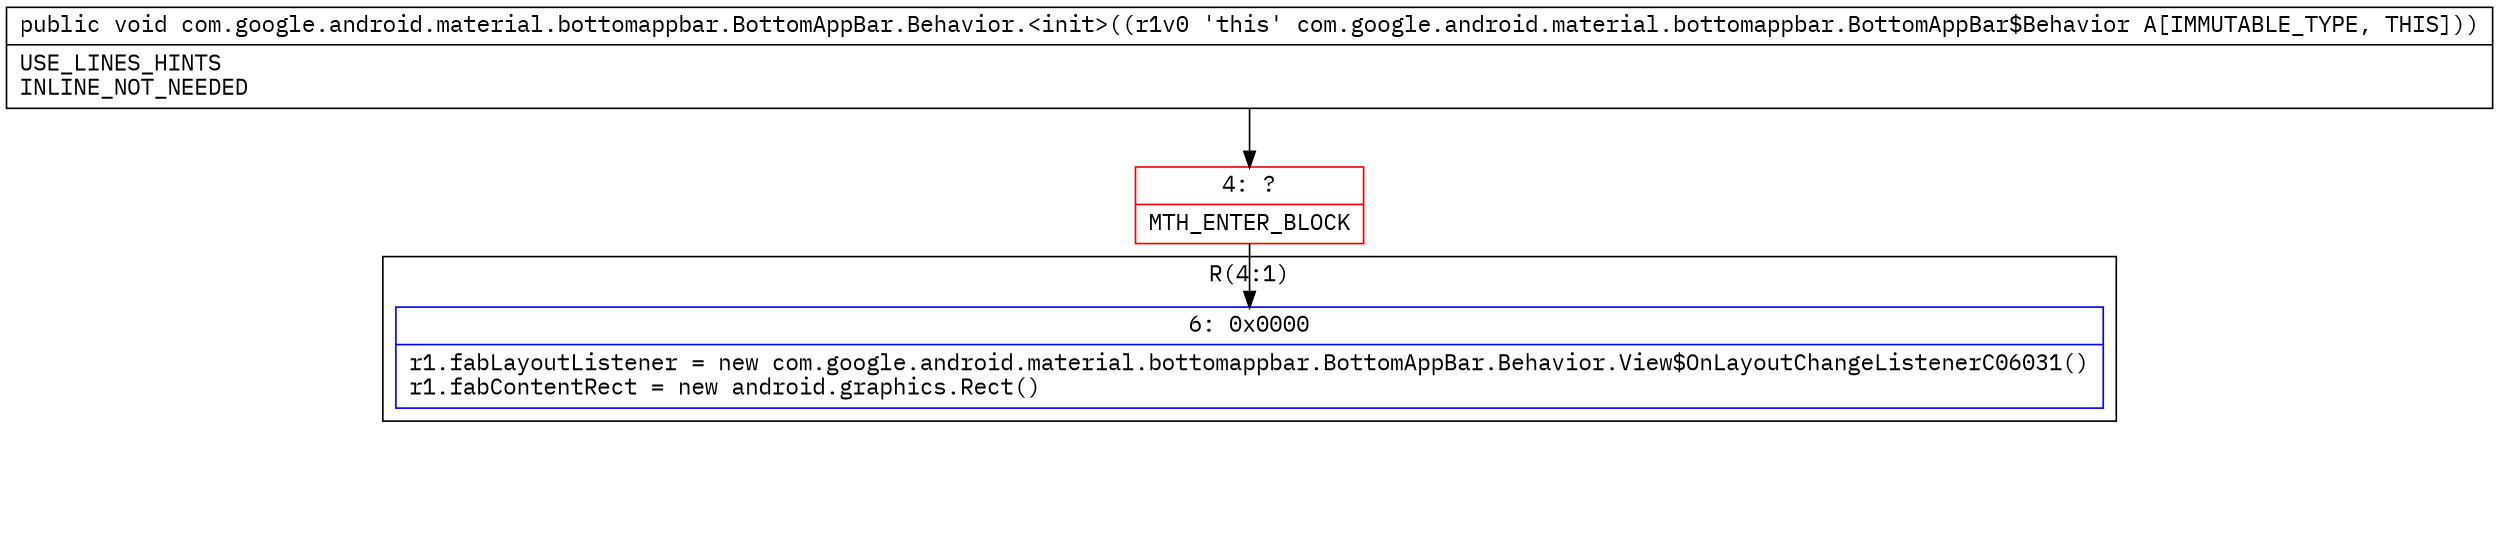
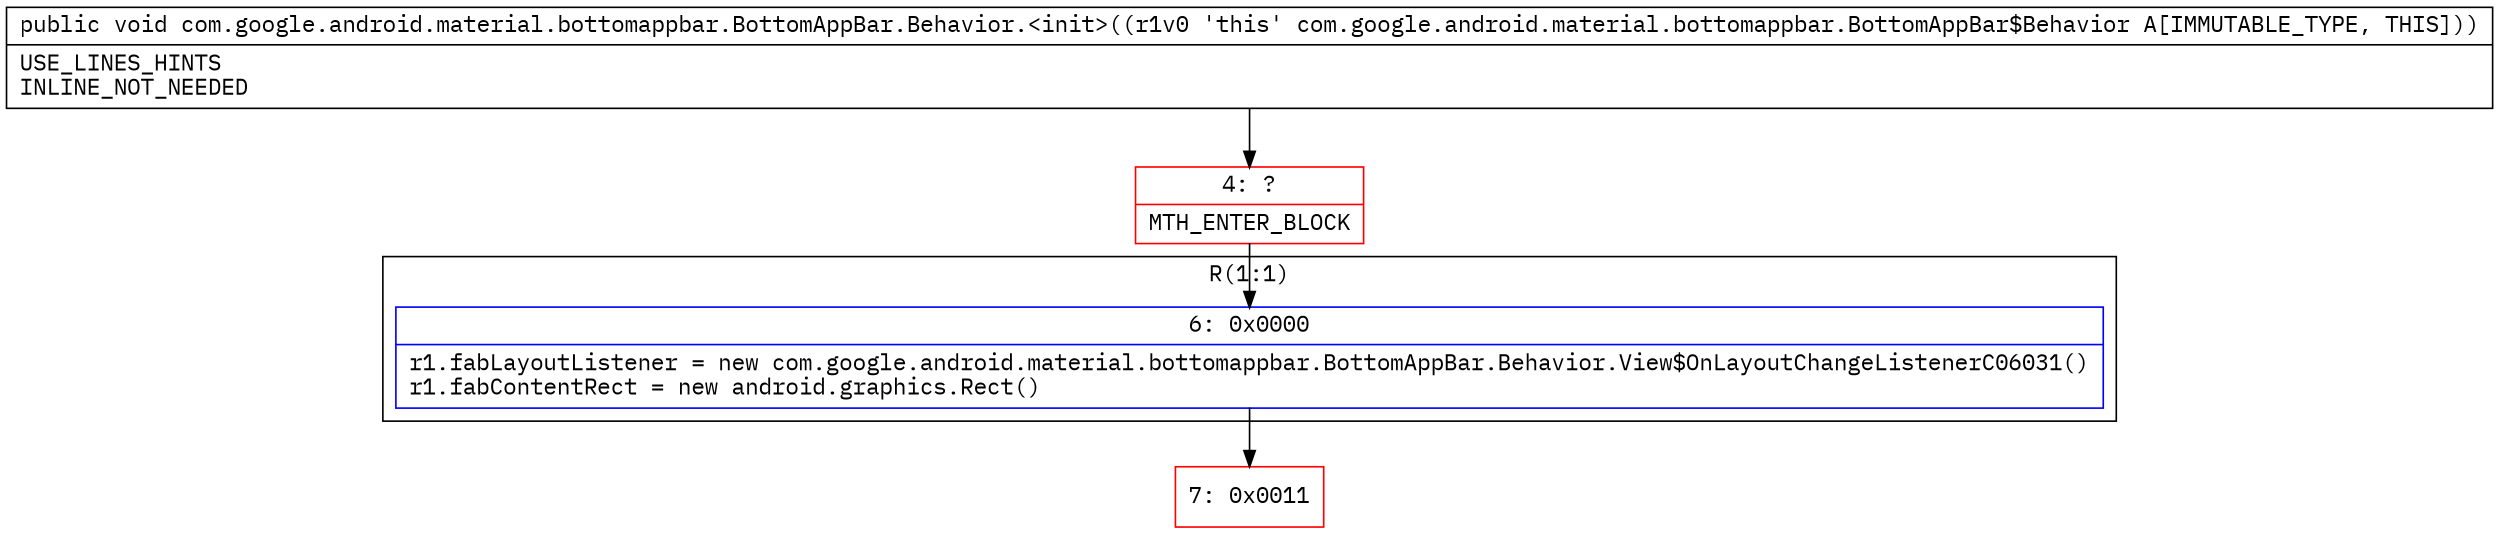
  digraph {
    fontname="IBM Plex Mono"
    node [color=red fontname="IBM Plex Mono" shape=record]
    edge [fontname="IBM Plex Mono"]
    n1 [color=blue label="{6\:\ 0x0000|r1.fabLayoutListener = new com.google.android.material.bottomappbar.BottomAppBar.Behavior.View$OnLayoutChangeListenerC06031()\lr1.fabContentRect = new android.graphics.Rect()\l}"]
+   n2 [label="{7\:\ 0x0011}"]
    n3 [label="{4\:\ ?|MTH_ENTER_BLOCK\l}"]
    n4 [label="{public void com.google.android.material.bottomappbar.BottomAppBar.Behavior.\<init\>((r1v0 'this' com.google.android.material.bottomappbar.BottomAppBar$Behavior A[IMMUTABLE_TYPE, THIS]))  | USE_LINES_HINTS\lINLINE_NOT_NEEDED\l}" color=""]
    subgraph cluster_1 {
-     label="R(4:1)"
+     label="R(1:1)"
      n1
    }
+   n1 -> n2
    n3 -> n1
    n4 -> n3
  }
